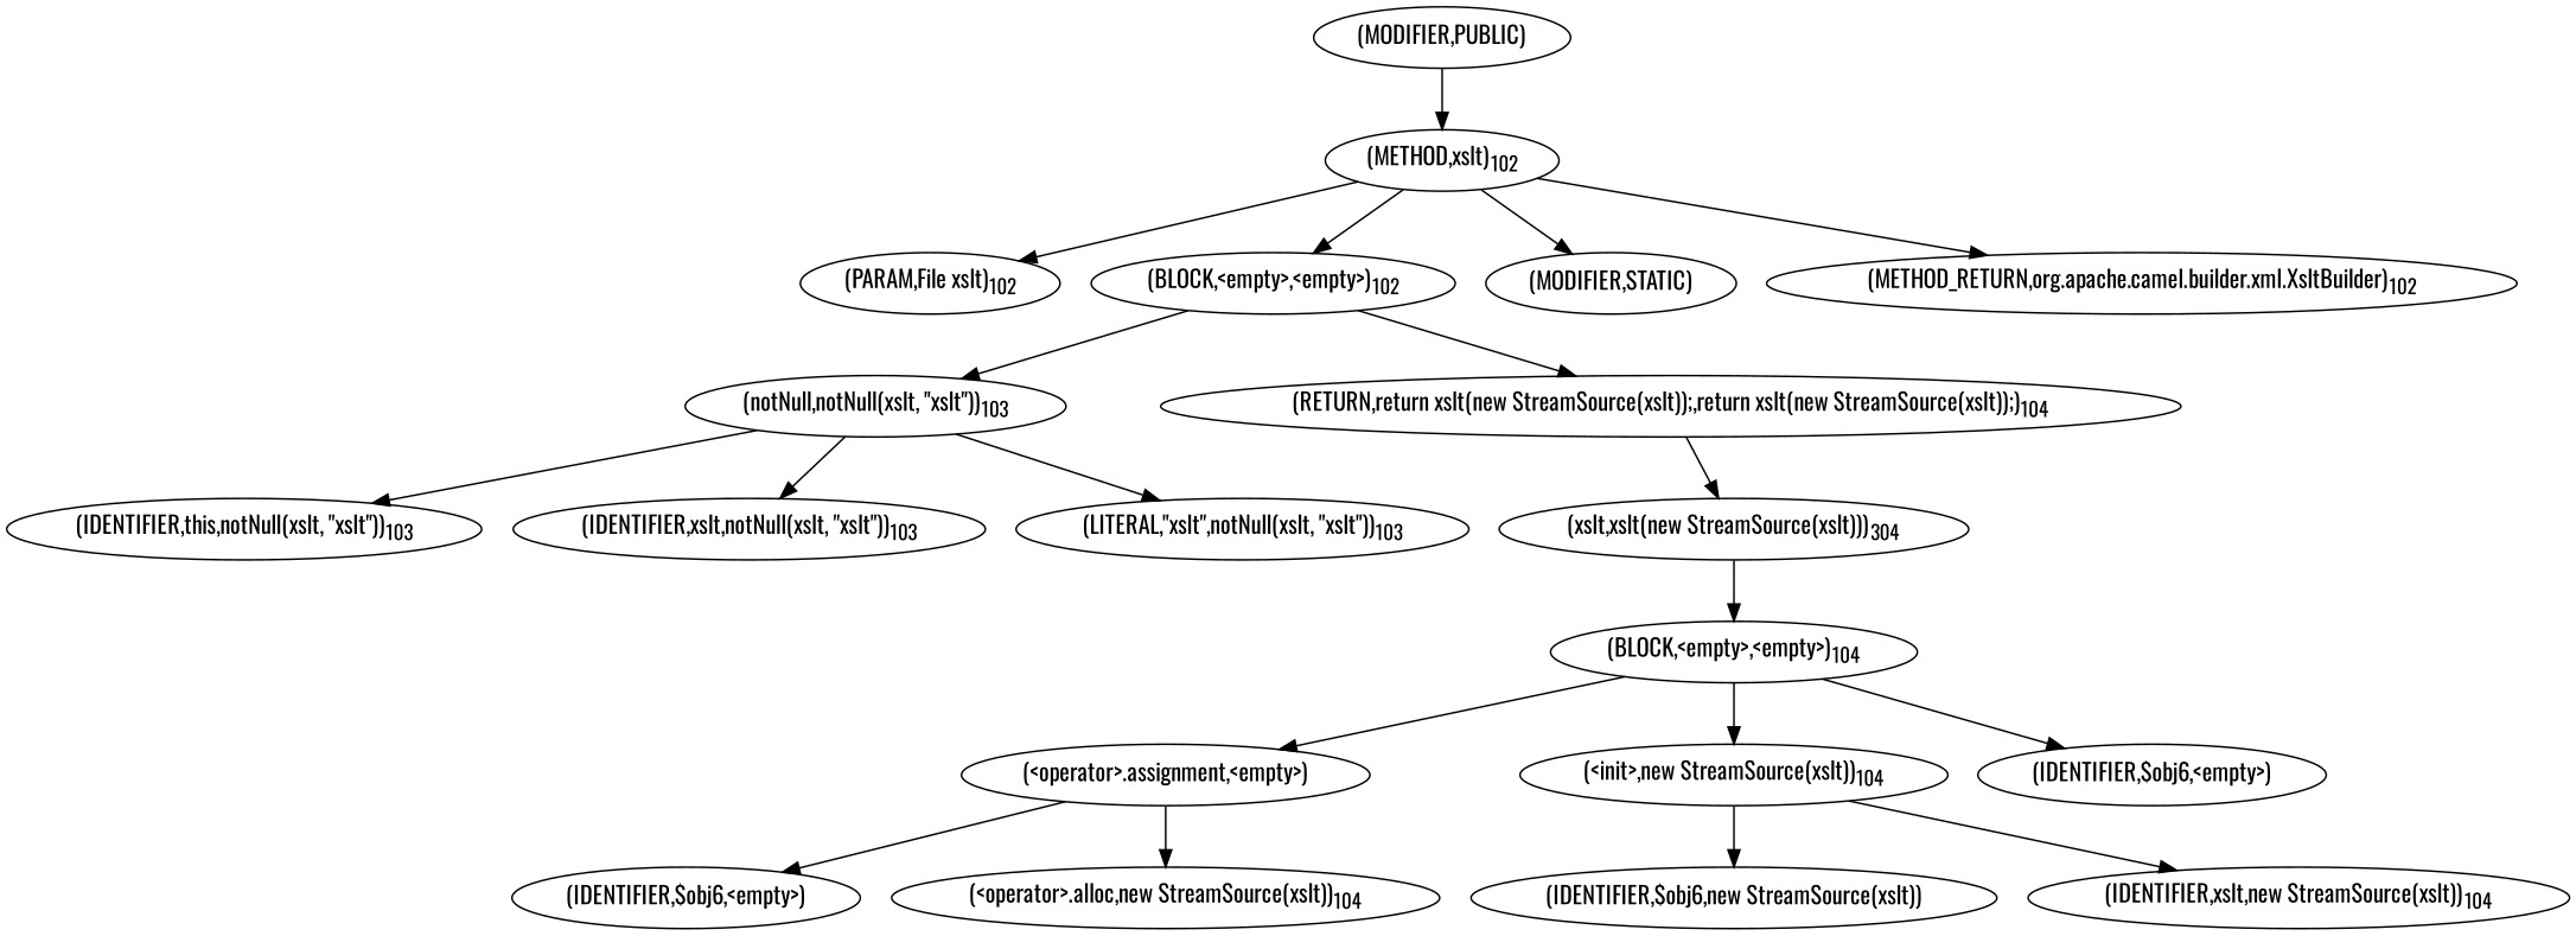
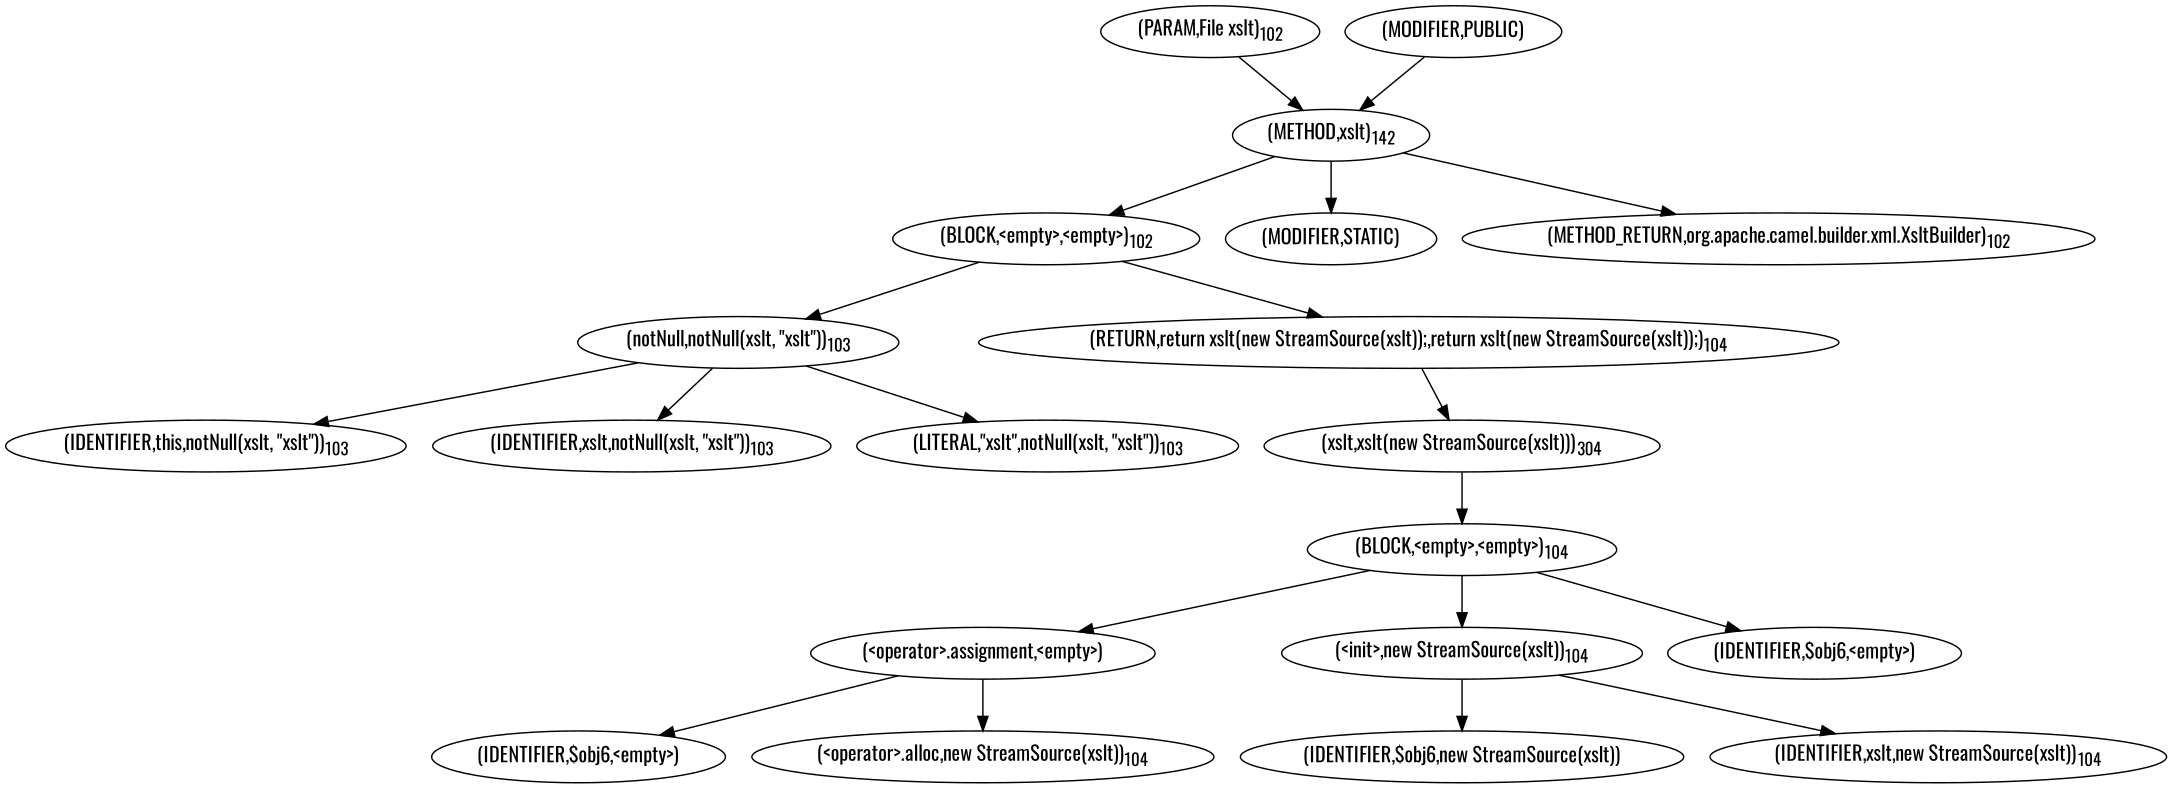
  digraph {
    fontname=Oswald
    node [fontname=Oswald]
    edge [fontname=Oswald]
-   n1 [label=<(METHOD,xslt)<SUB>102</SUB>>]
+   n1 [label=<(METHOD,xslt)<SUB>142</SUB>>]
    n2 [label=<(PARAM,File xslt)<SUB>102</SUB>>]
    n3 [label=<(BLOCK,&lt;empty&gt;,&lt;empty&gt;)<SUB>102</SUB>>]
    n4 [label=<(MODIFIER,STATIC)>]
    n5 [label=<(METHOD_RETURN,org.apache.camel.builder.xml.XsltBuilder)<SUB>102</SUB>>]
    n6 [label=<(notNull,notNull(xslt, &quot;xslt&quot;))<SUB>103</SUB>>]
    n7 [label=<(RETURN,return xslt(new StreamSource(xslt));,return xslt(new StreamSource(xslt));)<SUB>104</SUB>>]
    n8 [label=<(MODIFIER,PUBLIC)>]
    n9 [label=<(IDENTIFIER,this,notNull(xslt, &quot;xslt&quot;))<SUB>103</SUB>>]
    n10 [label=<(IDENTIFIER,xslt,notNull(xslt, &quot;xslt&quot;))<SUB>103</SUB>>]
    n11 [label=<(LITERAL,&quot;xslt&quot;,notNull(xslt, &quot;xslt&quot;))<SUB>103</SUB>>]
    n12 [label=<(xslt,xslt(new StreamSource(xslt)))<SUB>304</SUB>>]
    n13 [label=<(BLOCK,&lt;empty&gt;,&lt;empty&gt;)<SUB>104</SUB>>]
    n14 [label=<(&lt;operator&gt;.assignment,&lt;empty&gt;)>]
    n15 [label=<(&lt;init&gt;,new StreamSource(xslt))<SUB>104</SUB>>]
    n16 [label=<(IDENTIFIER,$obj6,&lt;empty&gt;)>]
    n17 [label=<(IDENTIFIER,$obj6,&lt;empty&gt;)>]
    n18 [label=<(&lt;operator&gt;.alloc,new StreamSource(xslt))<SUB>104</SUB>>]
    n19 [label=<(IDENTIFIER,$obj6,new StreamSource(xslt))>]
    n20 [label=<(IDENTIFIER,xslt,new StreamSource(xslt))<SUB>104</SUB>>]
-   n1 -> n2
+   n2 -> n1
    n1 -> n3
    n1 -> n4
    n1 -> n5
    n3 -> n6
    n3 -> n7
    n6 -> n9
    n6 -> n10
    n6 -> n11
    n7 -> n12
    n8 -> n1
    n12 -> n13
    n13 -> n14
    n13 -> n15
    n13 -> n16
    n14 -> n17
    n14 -> n18
    n15 -> n19
    n15 -> n20
  }
